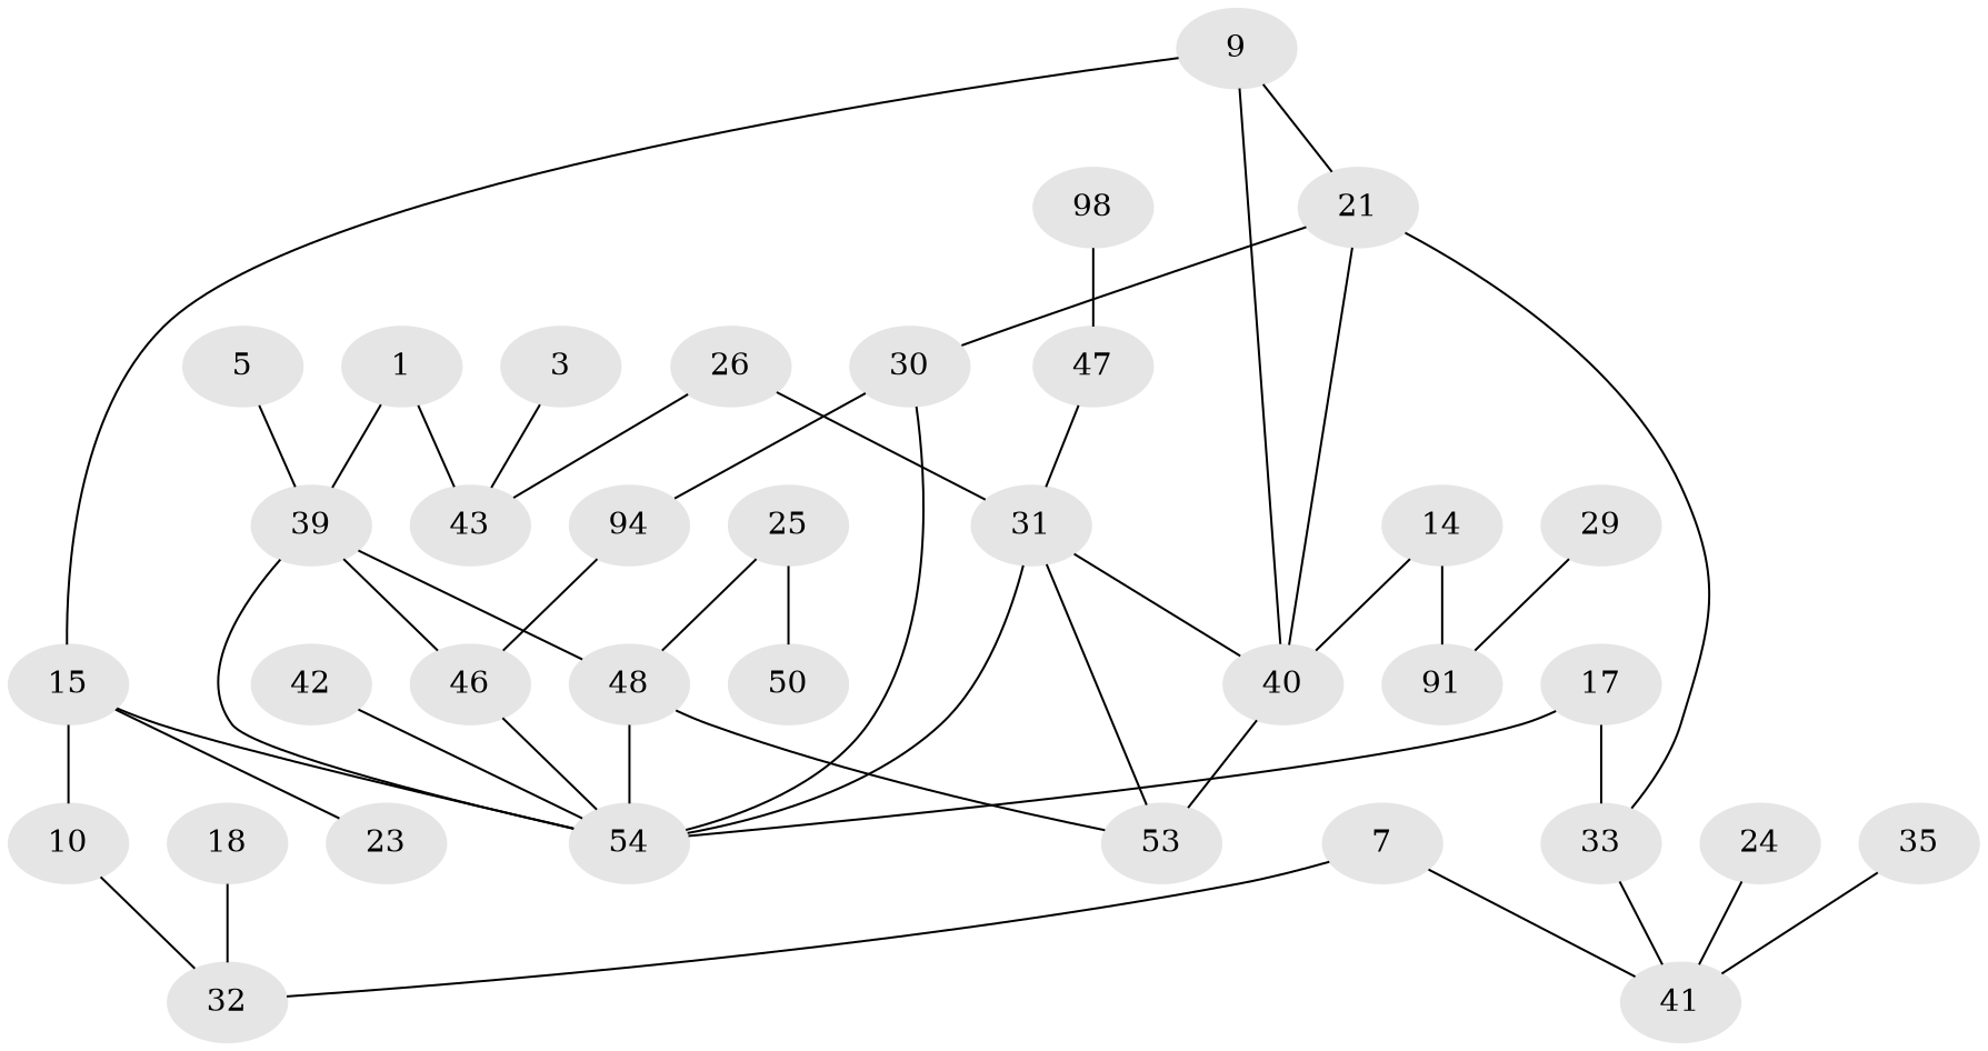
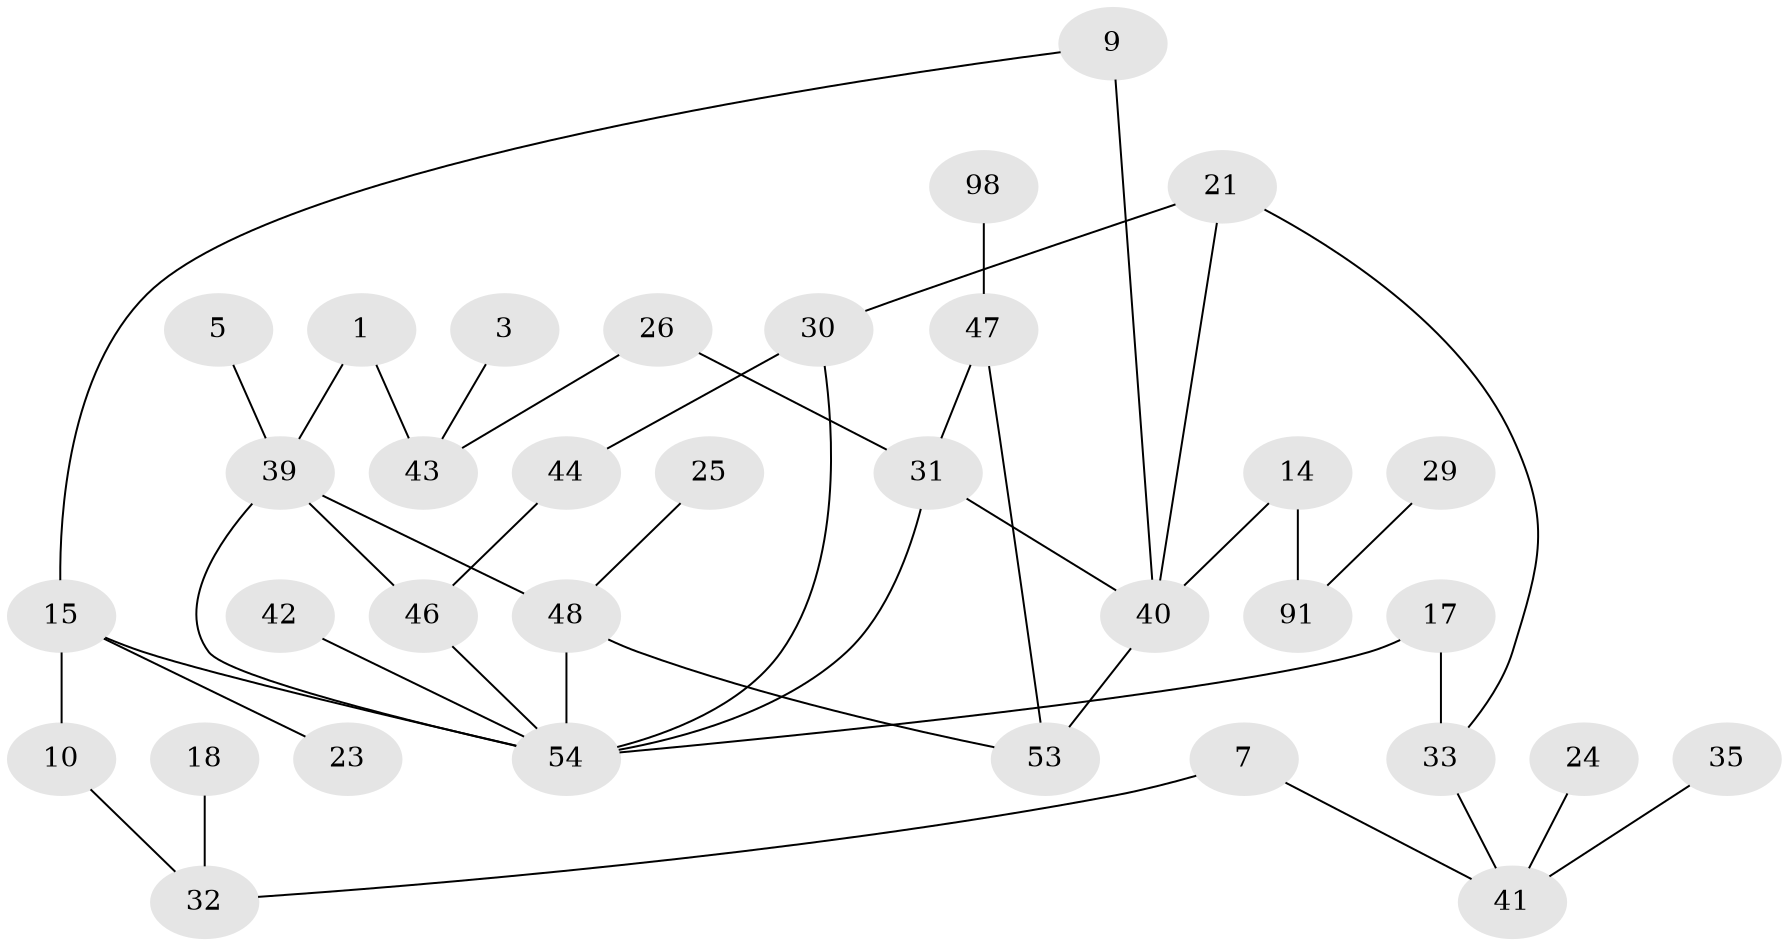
  graph {
    node [color=gray90 style=filled]
    edge [weight=1.0]
    1
    39
    43
    54
    48
    46
    3
    5
    7
    32
    41
    9
    15
    21
    40
    n16 [label=10]
    23
    33
    30
    53
    14
    n22 [label=91]
    17
    18
-   44 [label=94]
+   44
    31
    n27 [label=24]
    25
-   50
    26
    42
    29
    35
    n34 [label=98]
    47
    1 -- 39
    1 -- 43
    39 -- 54
    39 -- 48
    39 -- 46
    48 -- 54
    48 -- 53
    46 -- 54
    3 -- 43
    5 -- 39
    7 -- 32
    7 -- 41
    9 -- 15
-   9 -- 21
    9 -- 40
    15 -- 54
    15 -- n16
    15 -- 23
    21 -- 40
    21 -- 33
    21 -- 30
    40 -- 53 [weight=2.0]
    n16 -- 32
    33 -- 41
    30 -- 54
    30 -- 44
    14 -- 40
    14 -- n22
    17 -- 54 [weight=2.0]
    17 -- 33
    18 -- 32
    44 -- 46
    31 -- 54
    31 -- 40
-   31 -- 53
+   47 -- 53
    n27 -- 41
    25 -- 48
-   25 -- 50
    26 -- 43
    26 -- 31
    42 -- 54
    29 -- n22
    35 -- 41
    n34 -- 47
    47 -- 31
  }
